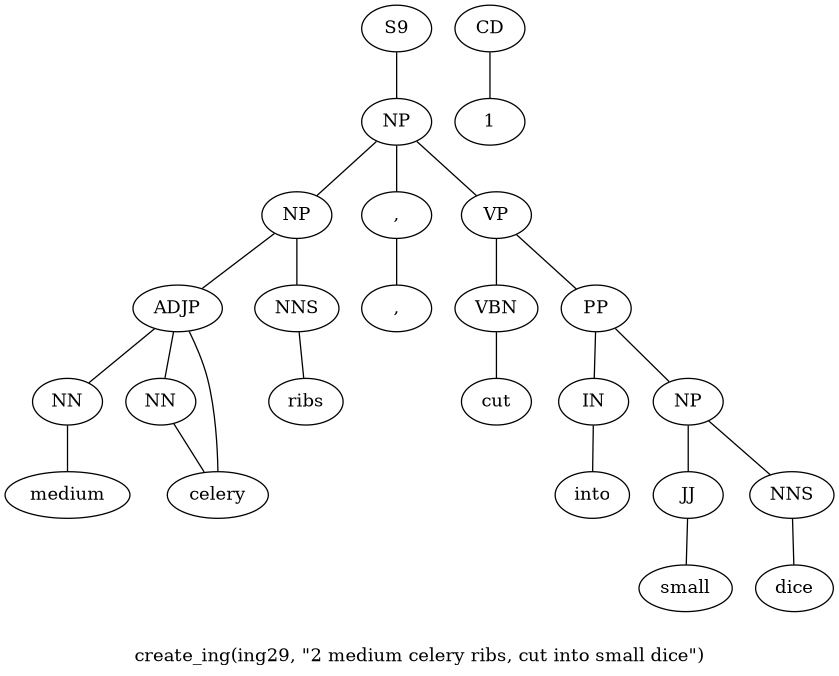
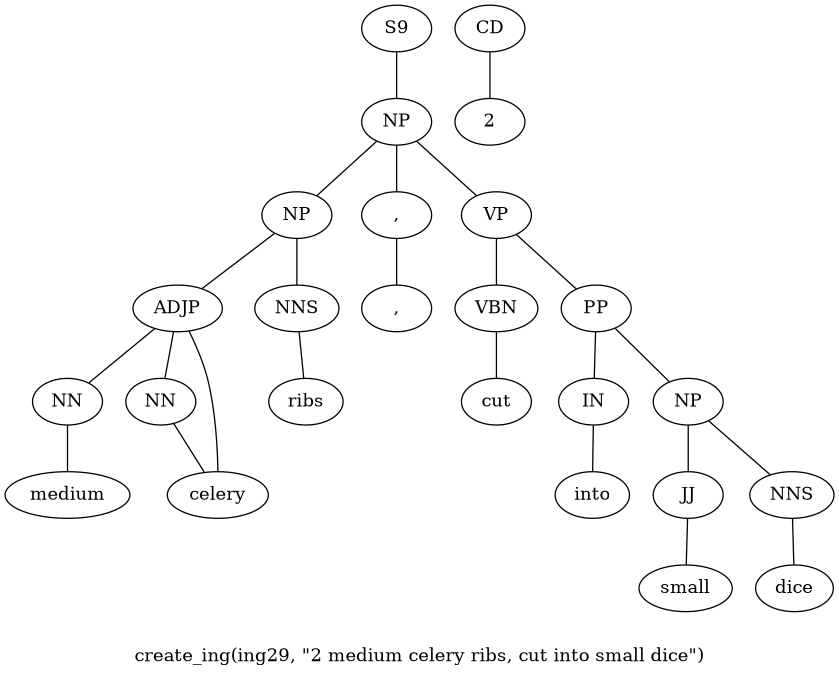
  graph {
    label="create_ing(ing29, \"2 medium celery ribs, cut into small dice\")"
    n1 [label=S9]
    n2 [label=NP]
    n3 [label=NP]
    n4 [label=","]
    n5 [label=VP]
    n6 [label=ADJP]
    n7 [label=NNS]
    n8 [label=","]
    n9 [label=VBN]
    n10 [label=PP]
    n11 [label=NN]
    n12 [label=NN]
    n13 [label=celery]
    n14 [label=ribs]
    n15 [label=CD]
-   n16 [label=1]
+   n16 [label=2]
    n17 [label=medium]
    n18 [label=cut]
    n19 [label=IN]
    n20 [label=NP]
    n21 [label=into]
    n22 [label=JJ]
    n23 [label=NNS]
    n24 [label=small]
    n25 [label=dice]
    n1 -- n2
    n2 -- n3
    n2 -- n4
    n2 -- n5
    n3 -- n6
    n3 -- n7
    n4 -- n8
    n5 -- n9
    n5 -- n10
    n6 -- n11
    n6 -- n12
    n6 -- n13
    n7 -- n14
    n9 -- n18
    n10 -- n19
    n10 -- n20
    n11 -- n17
    n12 -- n13
    n15 -- n16
    n19 -- n21
    n20 -- n22
    n20 -- n23
    n22 -- n24
    n23 -- n25
  }
